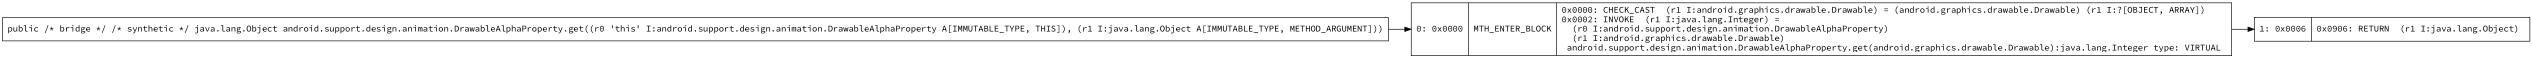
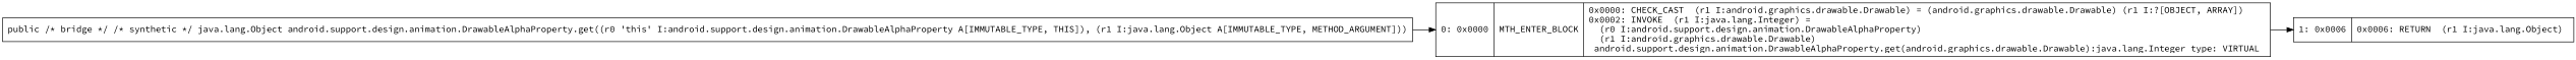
  digraph {
    rankdir=LR
    fontname="Source Code Pro"
    node [shape=record fontname="Source Code Pro"]
    edge [fontname="Source Code Pro"]
    n1 [label="{0\:\ 0x0000|MTH_ENTER_BLOCK\l|0x0000: CHECK_CAST  (r1 I:android.graphics.drawable.Drawable) = (android.graphics.drawable.Drawable) (r1 I:?[OBJECT, ARRAY]) \l0x0002: INVOKE  (r1 I:java.lang.Integer) = \l  (r0 I:android.support.design.animation.DrawableAlphaProperty)\l  (r1 I:android.graphics.drawable.Drawable)\l android.support.design.animation.DrawableAlphaProperty.get(android.graphics.drawable.Drawable):java.lang.Integer type: VIRTUAL \l}"]
-   n2 [label="{1\:\ 0x0006|0x0906: RETURN  (r1 I:java.lang.Object) \l}"]
+   n2 [label="{1\:\ 0x0006|0x0006: RETURN  (r1 I:java.lang.Object) \l}"]
    n3 [label="{public \/* bridge *\/ \/* synthetic *\/ java.lang.Object android.support.design.animation.DrawableAlphaProperty.get((r0 'this' I:android.support.design.animation.DrawableAlphaProperty A[IMMUTABLE_TYPE, THIS]), (r1 I:java.lang.Object A[IMMUTABLE_TYPE, METHOD_ARGUMENT])) }"]
    n1 -> n2
    n3 -> n1
  }
